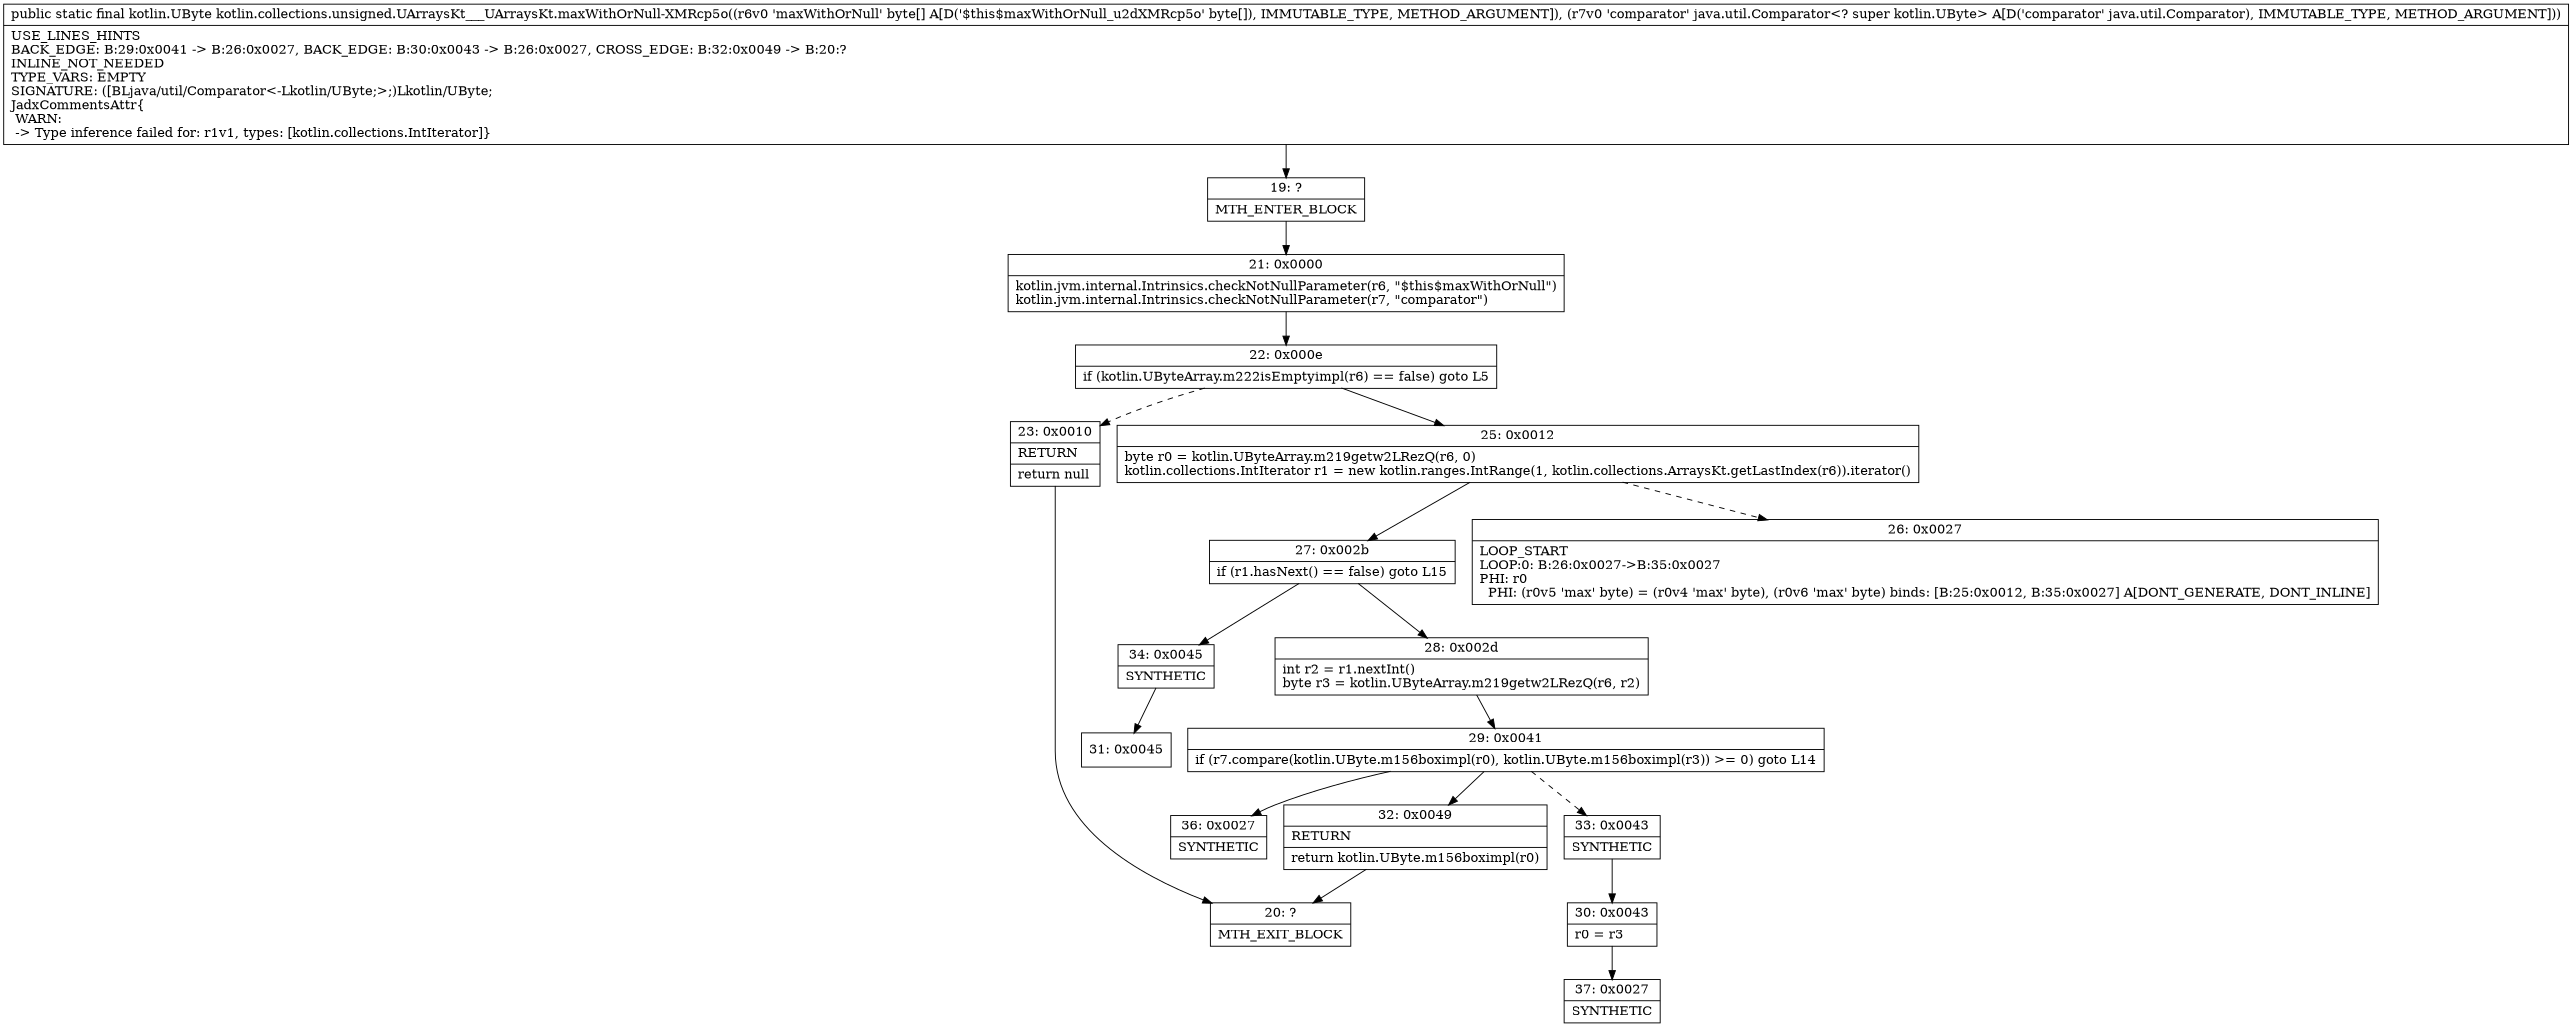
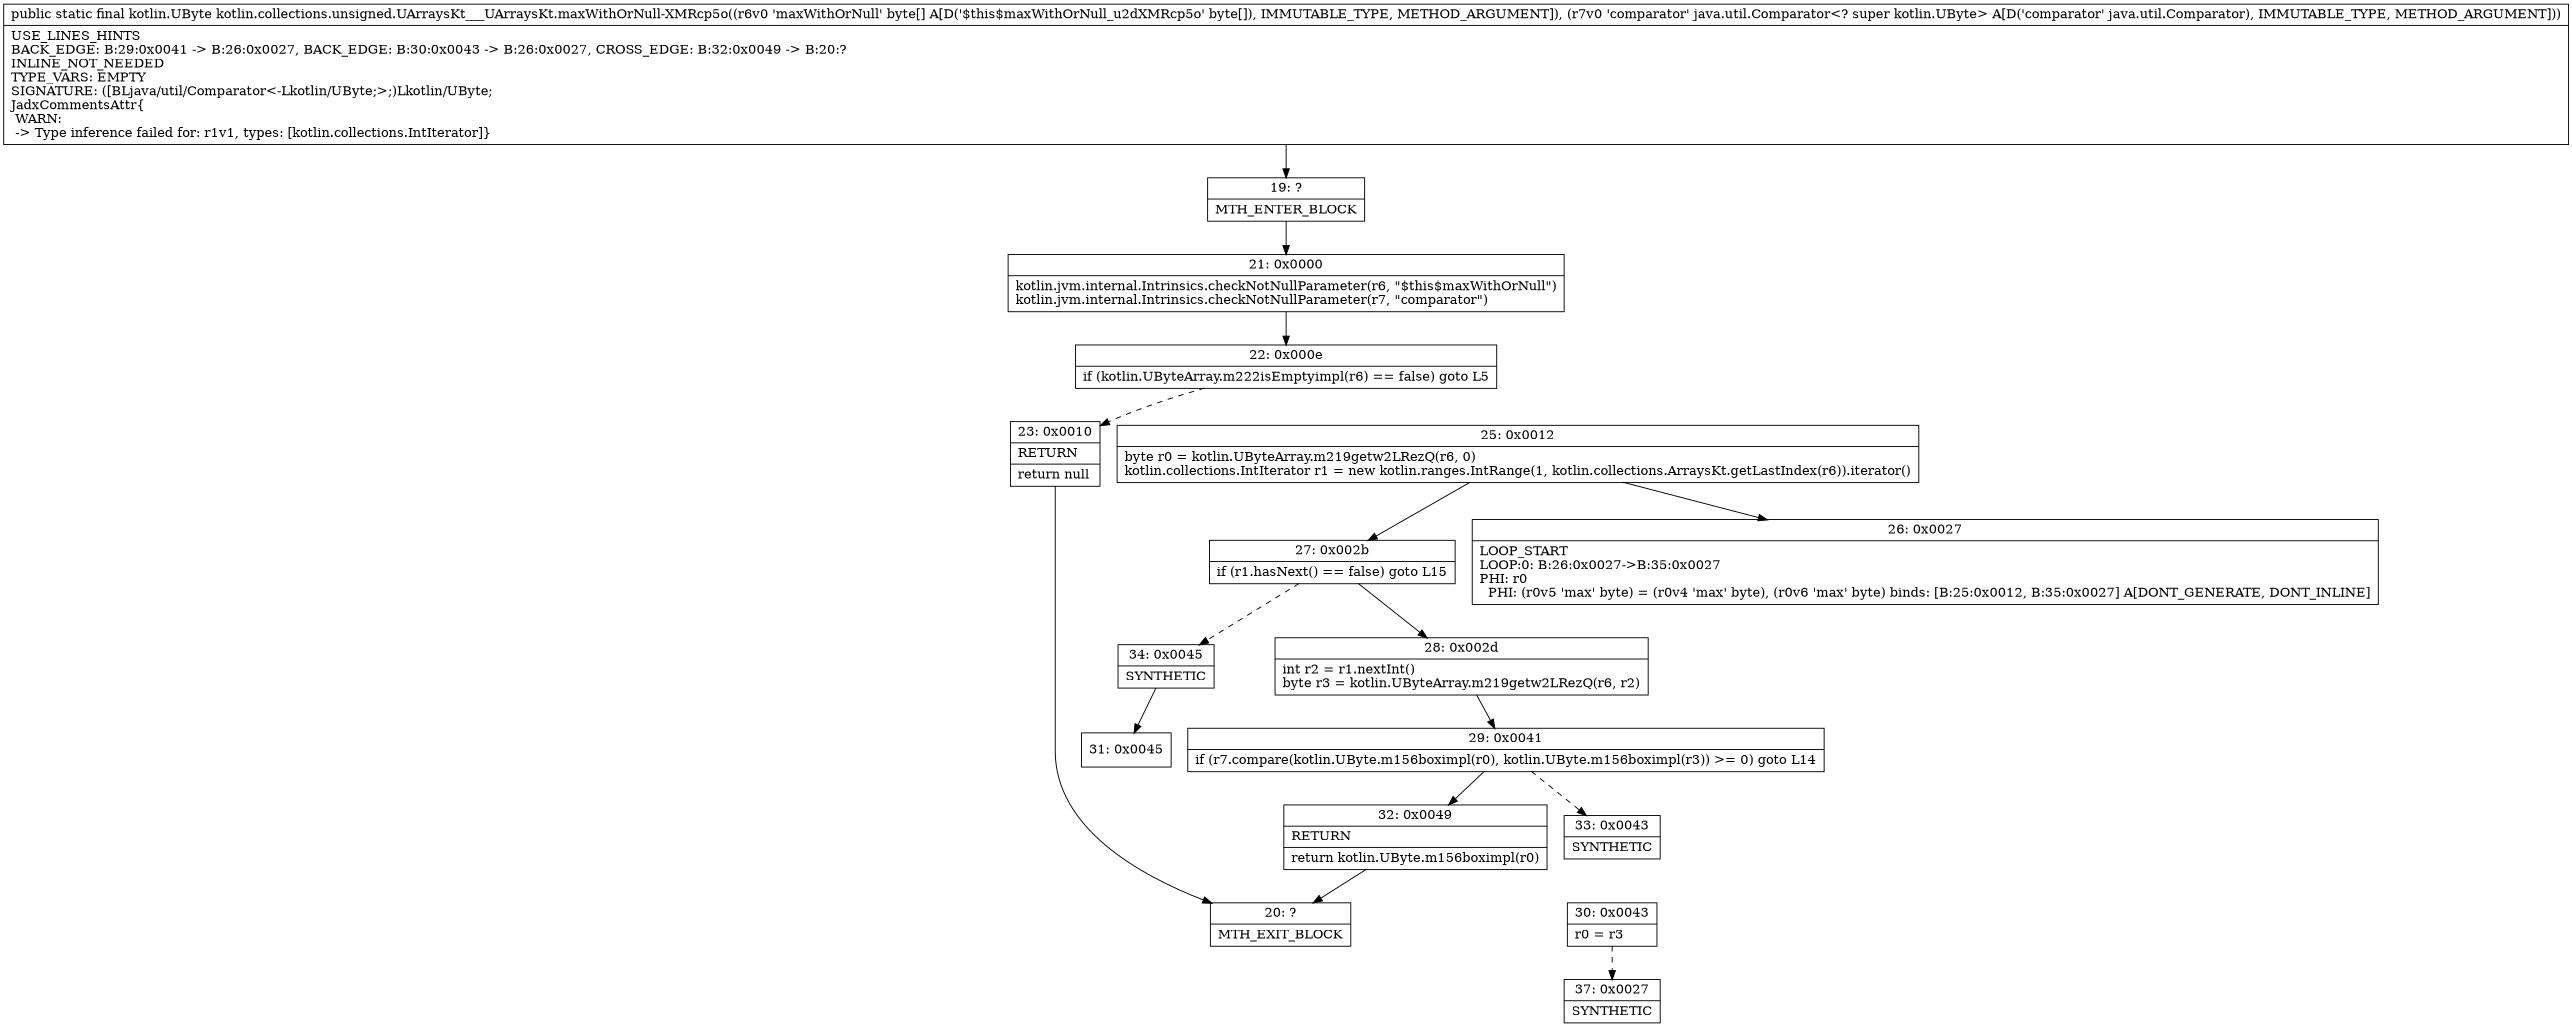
  digraph {
    node [shape=record]
    n1 [label="{19\:\ ?|MTH_ENTER_BLOCK\l}"]
    n2 [label="{21\:\ 0x0000|kotlin.jvm.internal.Intrinsics.checkNotNullParameter(r6, \"$this$maxWithOrNull\")\lkotlin.jvm.internal.Intrinsics.checkNotNullParameter(r7, \"comparator\")\l}"]
    n3 [label="{22\:\ 0x000e|if (kotlin.UByteArray.m222isEmptyimpl(r6) == false) goto L5\l}"]
    n4 [label="{23\:\ 0x0010|RETURN\l|return null\l}"]
    n5 [label="{25\:\ 0x0012|byte r0 = kotlin.UByteArray.m219getw2LRezQ(r6, 0)\lkotlin.collections.IntIterator r1 = new kotlin.ranges.IntRange(1, kotlin.collections.ArraysKt.getLastIndex(r6)).iterator()\l}"]
    n6 [label="{20\:\ ?|MTH_EXIT_BLOCK\l}"]
    n7 [label="{26\:\ 0x0027|LOOP_START\lLOOP:0: B:26:0x0027\-\>B:35:0x0027\lPHI: r0 \l  PHI: (r0v5 'max' byte) = (r0v4 'max' byte), (r0v6 'max' byte) binds: [B:25:0x0012, B:35:0x0027] A[DONT_GENERATE, DONT_INLINE]\l}"]
    n8 [label="{27\:\ 0x002b|if (r1.hasNext() == false) goto L15\l}"]
    n9 [label="{28\:\ 0x002d|int r2 = r1.nextInt()\lbyte r3 = kotlin.UByteArray.m219getw2LRezQ(r6, r2)\l}"]
    n10 [label="{34\:\ 0x0045|SYNTHETIC\l}"]
    n11 [label="{29\:\ 0x0041|if (r7.compare(kotlin.UByte.m156boximpl(r0), kotlin.UByte.m156boximpl(r3)) \>= 0) goto L14\l}"]
    n12 [label="{31\:\ 0x0045}"]
    n13 [label="{33\:\ 0x0043|SYNTHETIC\l}"]
-   n14 [label="{36\:\ 0x0027|SYNTHETIC\l}"]
    n15 [label="{32\:\ 0x0049|RETURN\l|return kotlin.UByte.m156boximpl(r0)\l}"]
    n16 [label="{30\:\ 0x0043|r0 = r3\l}"]
    n17 [label="{37\:\ 0x0027|SYNTHETIC\l}"]
    n18 [label="{public static final kotlin.UByte kotlin.collections.unsigned.UArraysKt___UArraysKt.maxWithOrNull\-XMRcp5o((r6v0 'maxWithOrNull' byte[] A[D('$this$maxWithOrNull_u2dXMRcp5o' byte[]), IMMUTABLE_TYPE, METHOD_ARGUMENT]), (r7v0 'comparator' java.util.Comparator\<? super kotlin.UByte\> A[D('comparator' java.util.Comparator), IMMUTABLE_TYPE, METHOD_ARGUMENT]))  | USE_LINES_HINTS\lBACK_EDGE: B:29:0x0041 \-\> B:26:0x0027, BACK_EDGE: B:30:0x0043 \-\> B:26:0x0027, CROSS_EDGE: B:32:0x0049 \-\> B:20:?\lINLINE_NOT_NEEDED\lTYPE_VARS: EMPTY\lSIGNATURE: ([BLjava\/util\/Comparator\<\-Lkotlin\/UByte;\>;)Lkotlin\/UByte;\lJadxCommentsAttr\{\l WARN: \l \-\> Type inference failed for: r1v1, types: [kotlin.collections.IntIterator]\}\l}"]
    n1 -> n2
    n2 -> n3
    n3 -> n4 [style=dashed]
-   n3 -> n5
    n4 -> n6
-   n5 -> n7 [style=dashed]
+   n5 -> n7
    n5 -> n8
    n8 -> n9 [style=solid]
-   n8 -> n10
+   n8 -> n10 [style=dashed]
    n9 -> n11
    n10 -> n12
    n11 -> n13 [style=dashed]
-   n11 -> n14
    n11 -> n15
-   n13 -> n16
    n15 -> n6
-   n16 -> n17
+   n16 -> n17 [style=dashed]
    n18 -> n1
  }
